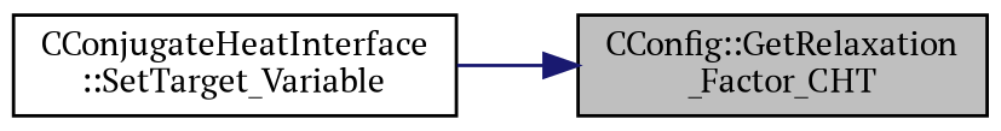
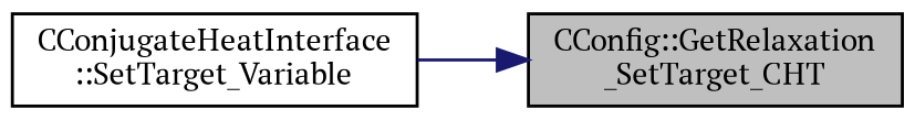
  digraph {
    rankdir=RL
    fontname="PT Serif"
    node [color=black fontname="PT Serif" fontsize=10 shape=record style=filled]
-   n1 [fillcolor=grey75 fontcolor=black height=0.2 label="CConfig::GetRelaxation\l_Factor_CHT" width=0.4]
+   n1 [fillcolor=grey75 fontcolor=black height=0.2 label="CConfig::GetRelaxation\l_SetTarget_CHT" width=0.4]
    n2 [fillcolor=white height=0.2 label="CConjugateHeatInterface\l::SetTarget_Variable" width=0.4]
    n1 -> n2 [color=midnightblue dir=back fontname="PT Serif" fontsize=10 labelfontname=Helvetica labelfontsize=10 style=solid]
  }
